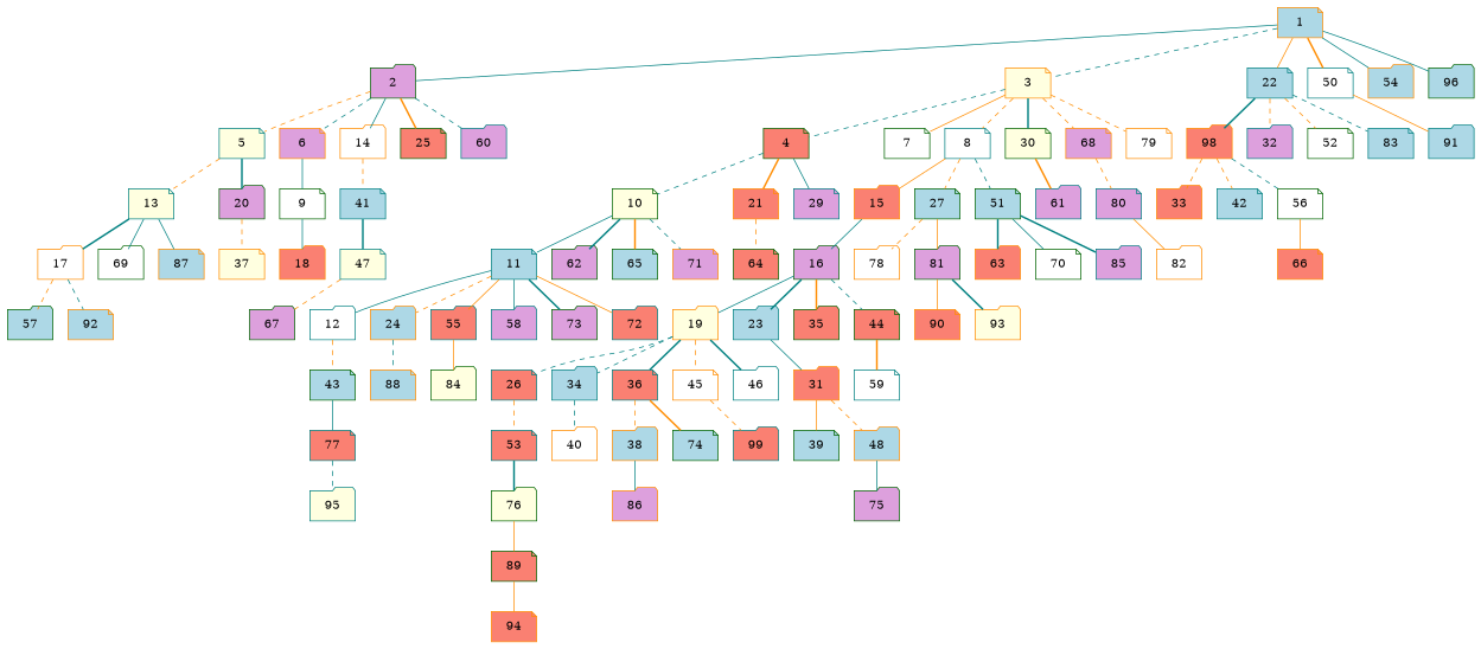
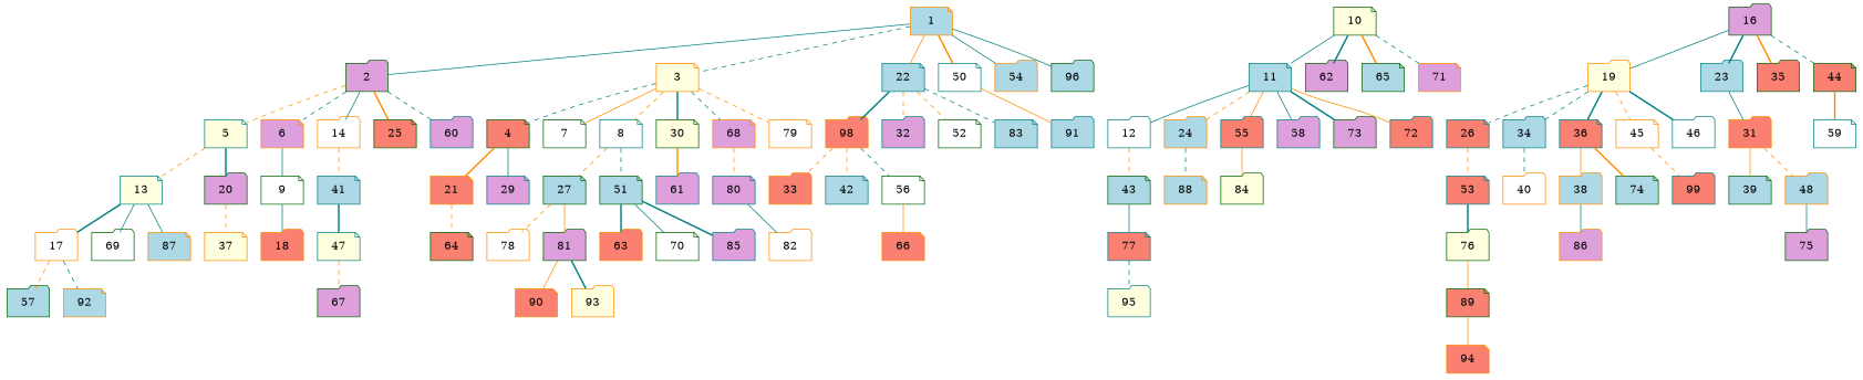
  graph {
    node [color=darkorange fillcolor=lightblue shape=note style=filled]
    edge [color=teal style=dashed]
    2 [color=darkgreen fillcolor=plum shape=folder]
    1
    3 [fillcolor=lightyellow]
    22 [color=teal]
    50 [color=teal fillcolor=white]
    54 [shape=folder]
    96 [color=darkgreen shape=folder]
    5 [color=teal fillcolor=lightyellow]
    6 [fillcolor=plum]
    14 [fillcolor=white shape=folder]
    25 [color=darkgreen fillcolor=salmon]
    60 [color=teal fillcolor=plum shape=folder]
    4 [color=darkgreen fillcolor=salmon]
    7 [color=darkgreen fillcolor=white]
    8 [color=teal fillcolor=white]
    30 [color=darkgreen fillcolor=lightyellow]
    68 [fillcolor=plum]
    79 [fillcolor=white]
    n19 [fillcolor=salmon label=98 shape=folder]
    32 [color=teal fillcolor=plum shape=folder]
    52 [color=darkgreen fillcolor=white]
    83 [color=teal]
    91 [color=teal shape=folder]
    13 [color=teal fillcolor=lightyellow]
    20 [color=darkgreen fillcolor=plum shape=folder]
    9 [color=darkgreen fillcolor=white]
    41 [color=teal]
    10 [color=darkgreen fillcolor=lightyellow]
    21 [fillcolor=salmon]
    29 [color=teal fillcolor=plum]
-   15 [fillcolor=salmon shape=folder]
    27 [color=darkgreen]
    51 [color=darkgreen]
    61 [color=teal fillcolor=plum shape=folder]
    80 [color=teal fillcolor=plum]
    11 [color=teal]
    62 [color=darkgreen fillcolor=plum shape=folder]
    65 [color=darkgreen]
    71 [fillcolor=plum]
    64 [color=darkgreen fillcolor=salmon]
    17 [fillcolor=white shape=folder]
    69 [color=darkgreen fillcolor=white shape=folder]
    87
    37 [fillcolor=lightyellow]
    18 [fillcolor=salmon shape=folder]
    16 [color=darkgreen fillcolor=plum shape=folder]
    78 [fillcolor=white shape=folder]
    81 [color=darkgreen fillcolor=plum shape=folder]
    63 [fillcolor=salmon shape=folder]
    70 [color=darkgreen fillcolor=white]
    85 [color=teal fillcolor=plum shape=folder]
    12 [color=teal fillcolor=white shape=folder]
    24 [shape=folder]
    55 [color=teal fillcolor=salmon shape=folder]
    58 [color=teal fillcolor=plum shape=folder]
    73 [color=darkgreen fillcolor=plum shape=folder]
    72 [color=teal fillcolor=salmon shape=folder]
    43 [color=darkgreen]
    88
    84 [color=darkgreen fillcolor=lightyellow shape=folder]
    77 [color=teal fillcolor=salmon]
    57 [color=darkgreen shape=folder]
    92
    47 [color=teal fillcolor=lightyellow]
    19 [fillcolor=lightyellow shape=folder]
    23 [color=teal shape=folder]
    35 [color=darkgreen fillcolor=salmon shape=folder]
    44 [color=darkgreen fillcolor=salmon]
    26 [color=teal fillcolor=salmon]
    34 [color=teal shape=folder]
    36 [color=teal fillcolor=salmon]
    45 [fillcolor=white]
    46 [color=teal fillcolor=white shape=folder]
    31 [fillcolor=salmon shape=folder]
    59 [color=teal fillcolor=white]
    53 [color=teal fillcolor=salmon]
    40 [fillcolor=white shape=folder]
    38 [shape=folder]
    74 [color=darkgreen]
    n80 [color=teal fillcolor=salmon label=99 shape=folder]
    33 [fillcolor=salmon shape=folder]
    42 [color=teal]
    56 [color=darkgreen fillcolor=white]
    39 [color=darkgreen]
    48 [shape=folder]
    76 [color=darkgreen fillcolor=lightyellow shape=folder]
    90 [fillcolor=salmon]
    93 [fillcolor=lightyellow shape=folder]
    66 [fillcolor=salmon]
    75 [color=darkgreen fillcolor=plum shape=folder]
    86 [fillcolor=plum shape=folder]
    67 [color=darkgreen fillcolor=plum shape=folder]
    95 [color=teal fillcolor=lightyellow shape=folder]
    89 [color=darkgreen fillcolor=salmon]
    82 [fillcolor=white shape=folder]
    94 [fillcolor=salmon]
    2 -- 5 [color=darkorange]
    2 -- 6
    2 -- 14 [style=solid]
    2 -- 25 [color=darkorange style=bold]
    2 -- 60
    1 -- 2 [style=solid]
    1 -- 3
    1 -- 22 [color=darkorange style=solid]
    1 -- 50 [color=darkorange style=bold]
    1 -- 54 [style=solid]
    1 -- 96 [style=solid]
    3 -- 4
    3 -- 7 [color=darkorange style=solid]
    3 -- 8 [color=darkorange]
    3 -- 30 [style=bold]
-   3 -- 68 [color=darkorange]
+   3 -- 68
    3 -- 79 [color=darkorange]
    22 -- n19 [style=bold]
    22 -- 32 [color=darkorange]
    22 -- 52 [color=darkorange]
    22 -- 83
    50 -- 91 [color=darkorange style=solid]
    5 -- 13 [color=darkorange]
    5 -- 20 [style=bold]
    6 -- 9 [style=solid]
    14 -- 41 [color=darkorange]
-   4 -- 10
    4 -- 21 [color=darkorange style=bold]
    4 -- 29 [style=solid]
-   8 -- 15 [color=darkorange style=solid]
    8 -- 27 [color=darkorange]
    8 -- 51
    30 -- 61 [color=darkorange style=bold]
    68 -- 80 [color=darkorange]
    n19 -- 33 [color=darkorange]
    n19 -- 42 [color=darkorange]
    n19 -- 56
    13 -- 17 [style=bold]
    13 -- 69 [style=solid]
    13 -- 87 [style=solid]
    20 -- 37 [color=darkorange]
    9 -- 18 [style=solid]
    41 -- 47 [style=bold]
    10 -- 11 [style=solid]
    10 -- 62 [style=bold]
    10 -- 65 [color=darkorange style=bold]
    10 -- 71
    21 -- 64 [color=darkorange]
-   15 -- 16 [style=solid]
    27 -- 78 [color=darkorange]
    27 -- 81 [color=darkorange style=solid]
    51 -- 63 [style=bold]
    51 -- 70 [style=solid]
    51 -- 85 [style=bold]
-   80 -- 82 [color=darkorange style=solid]
+   80 -- 82 [style=solid]
    11 -- 12 [style=solid]
    11 -- 24 [color=darkorange]
    11 -- 55 [color=darkorange style=solid]
    11 -- 58 [style=solid]
    11 -- 73 [style=bold]
    11 -- 72 [color=darkorange style=solid]
    17 -- 57 [color=darkorange]
    17 -- 92
    16 -- 19 [style=solid]
    16 -- 23 [style=bold]
    16 -- 35 [color=darkorange style=bold]
    16 -- 44
    81 -- 90 [color=darkorange style=solid]
    81 -- 93 [style=bold]
    12 -- 43 [color=darkorange]
    24 -- 88
    55 -- 84 [color=darkorange style=solid]
    43 -- 77 [style=solid]
    77 -- 95
    47 -- 67 [color=darkorange]
    19 -- 26
    19 -- 34
    19 -- 36 [style=bold]
    19 -- 45 [color=darkorange]
    19 -- 46 [style=bold]
    23 -- 31 [style=solid]
    44 -- 59 [color=darkorange style=bold]
    26 -- 53 [color=darkorange]
    34 -- 40
-   36 -- 38 [color=darkorange]
+   36 -- 38 [color=darkorange style=solid]
    36 -- 74 [color=darkorange style=bold]
    45 -- n80 [color=darkorange]
    31 -- 39 [color=darkorange style=solid]
    31 -- 48 [color=darkorange]
    53 -- 76 [style=bold]
    38 -- 86 [style=solid]
    56 -- 66 [color=darkorange style=solid]
    48 -- 75 [style=solid]
    76 -- 89 [color=darkorange style=solid]
    89 -- 94 [color=darkorange style=solid]
  }
